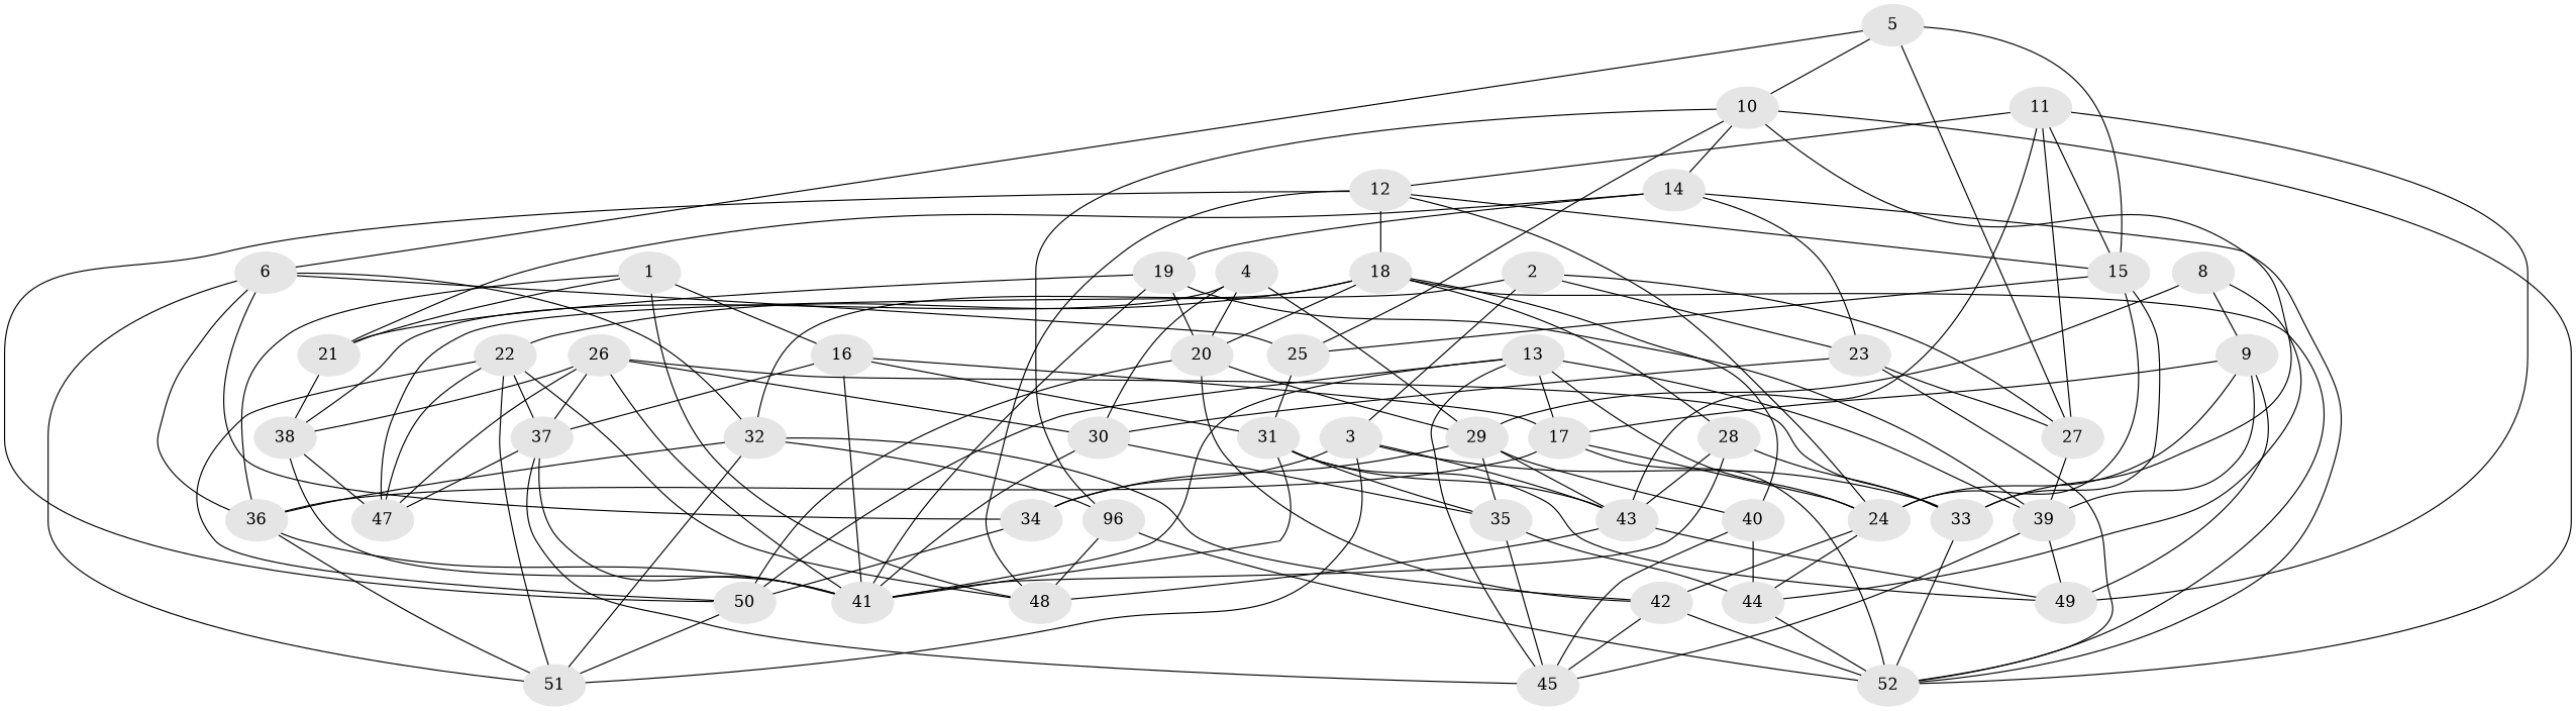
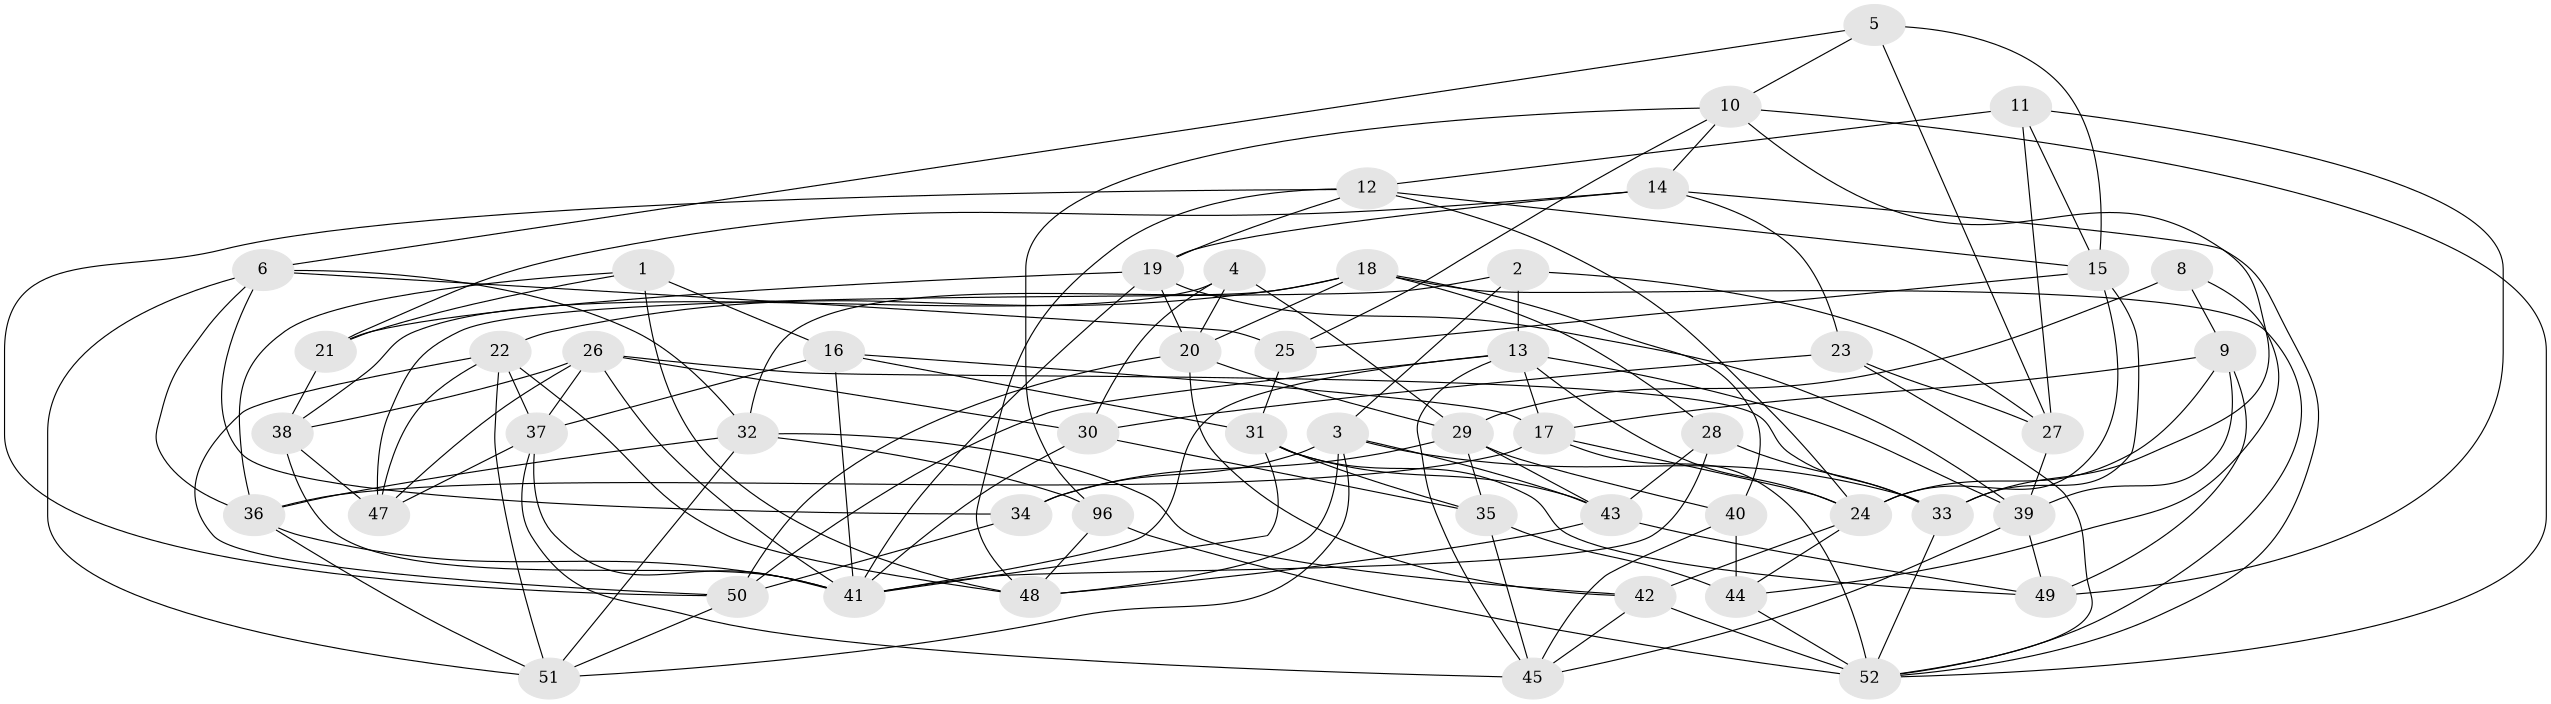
  graph {
    node [color=gray90 style=filled]
    edge [weight=1.0]
    1
    16
    21
    36
    48
    17
    41
    31
    37
    38
    51
    2
    3
    23
    27
    47
    33
    34
    43
    30
    52
    39
    50
    49
    4
    20
    29
    42
    40
    35
    5
    6
    10
    15
    25
    32
    14
    n38 [label=96]
    24
    8
    9
    44
    45
    19
    11
    12
    13
    18
    22
    28
    26
    1 -- 16
    1 -- 21
    1 -- 36
    1 -- 48
    16 -- 17
    16 -- 41
    16 -- 31 [weight=2.0]
    16 -- 37
    21 -- 38 [weight=2.0]
    36 -- 41
    36 -- 51
    17 -- 36
    17 -- 52
    17 -- 24
    31 -- 41
    31 -- 43
    31 -- 49
    31 -- 35 [weight=2.0]
    37 -- 41
    37 -- 47
    37 -- 45
    38 -- 41
    38 -- 47
    2 -- 3
-   2 -- 23
+   2 -- 13
    2 -- 27
    2 -- 47
+   3 -- 48
    3 -- 51
    3 -- 33
    3 -- 34
    3 -- 43
    23 -- 27
    23 -- 30 [weight=2.0]
    23 -- 52
    27 -- 39
    33 -- 52
    34 -- 50
    43 -- 48
    43 -- 49
    30 -- 41
    30 -- 35
    39 -- 49
    39 -- 45
    50 -- 51
    4 -- 38
    4 -- 30
    4 -- 20
    4 -- 29
    20 -- 50
    20 -- 29
    20 -- 42
    29 -- 34
    29 -- 43
    29 -- 40
    29 -- 35
    42 -- 52
    42 -- 45
    40 -- 44
    40 -- 45
    35 -- 44
    35 -- 45
    5 -- 27
    5 -- 6
    5 -- 10
    5 -- 15
    6 -- 36
    6 -- 51
    6 -- 34
    6 -- 25
    6 -- 32
    10 -- 33
    10 -- 52
    10 -- 25
    10 -- 14
    10 -- n38
    15 -- 33
    15 -- 25
    15 -- 24
    25 -- 31
    32 -- 36
    32 -- 51
    32 -- 42
    32 -- n38
    14 -- 21 [weight=2.0]
    14 -- 23
    14 -- 52
    14 -- 19
    n38 -- 48
    n38 -- 52
    24 -- 42 [weight=2.0]
    24 -- 44
    8 -- 29
    8 -- 9
    8 -- 44
    9 -- 17
    9 -- 39
    9 -- 49 [weight=2.0]
    9 -- 24
    44 -- 52 [weight=2.0]
    19 -- 21
    19 -- 41
    19 -- 39
    19 -- 20
    11 -- 27
-   11 -- 43 [weight=2.0]
    11 -- 49
    11 -- 15
    11 -- 12
    12 -- 48
    12 -- 50
    12 -- 15
    12 -- 24
-   12 -- 18
+   12 -- 19
    13 -- 17
    13 -- 41
    13 -- 39
    13 -- 50
    13 -- 24
    13 -- 45
    18 -- 52
    18 -- 20
    18 -- 40
    18 -- 32
    18 -- 22
    18 -- 28
    22 -- 48
    22 -- 37
    22 -- 51
    22 -- 47
    22 -- 50
    28 -- 41
    28 -- 33
    28 -- 43
    26 -- 41
    26 -- 37
    26 -- 38
    26 -- 47
    26 -- 33
    26 -- 30
  }
